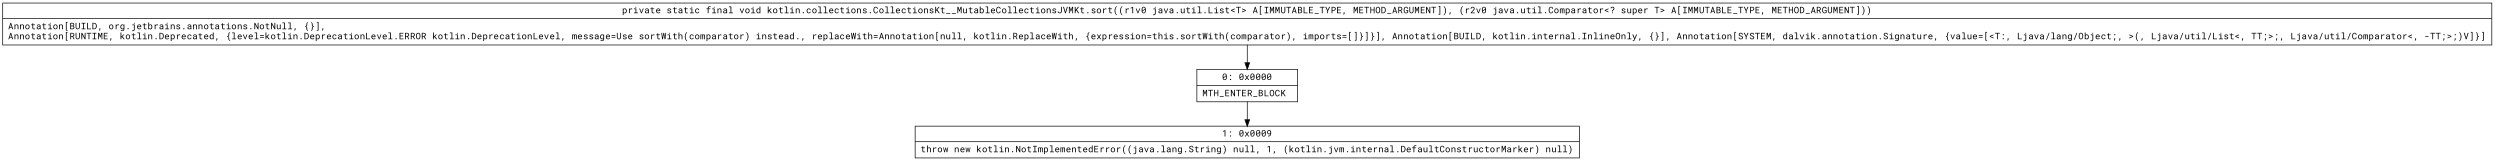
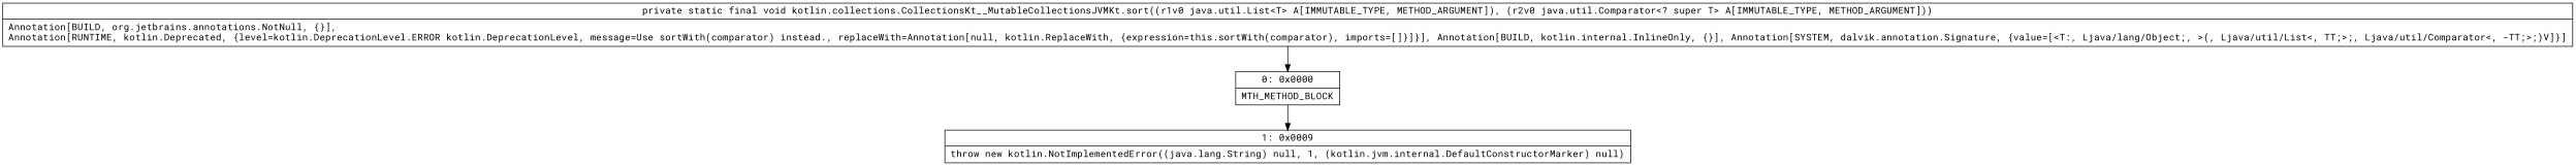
  digraph {
    fontname="Roboto Mono"
    node [shape=record fontname="Roboto Mono"]
    edge [fontname="Roboto Mono"]
-   n1 [label="{0\:\ 0x0000|MTH_ENTER_BLOCK\l}"]
+   n1 [label="{0\:\ 0x0000|MTH_METHOD_BLOCK\l}"]
    n2 [label="{1\:\ 0x0009|throw new kotlin.NotImplementedError((java.lang.String) null, 1, (kotlin.jvm.internal.DefaultConstructorMarker) null)\l}"]
    n3 [label="{private static final void kotlin.collections.CollectionsKt__MutableCollectionsJVMKt.sort((r1v0 java.util.List\<T\> A[IMMUTABLE_TYPE, METHOD_ARGUMENT]), (r2v0 java.util.Comparator\<? super T\> A[IMMUTABLE_TYPE, METHOD_ARGUMENT]))  | Annotation[BUILD, org.jetbrains.annotations.NotNull, \{\}], \lAnnotation[RUNTIME, kotlin.Deprecated, \{level=kotlin.DeprecationLevel.ERROR kotlin.DeprecationLevel, message=Use sortWith(comparator) instead., replaceWith=Annotation[null, kotlin.ReplaceWith, \{expression=this.sortWith(comparator), imports=[]\}]\}], Annotation[BUILD, kotlin.internal.InlineOnly, \{\}], Annotation[SYSTEM, dalvik.annotation.Signature, \{value=[\<T:, Ljava\/lang\/Object;, \>(, Ljava\/util\/List\<, TT;\>;, Ljava\/util\/Comparator\<, \-TT;\>;)V]\}]\l}"]
    n1 -> n2
    n3 -> n1
  }
